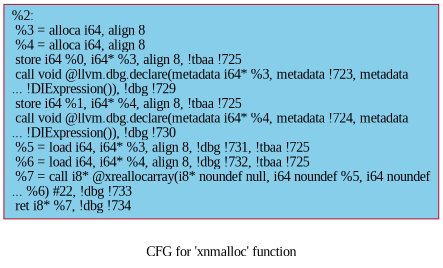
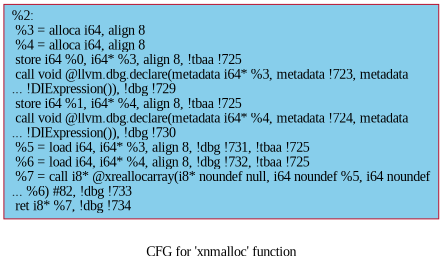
  digraph {
    label="CFG for 'xnmalloc' function"
    fontname="Liberation Serif"
-   n1 [color="#b70d28ff" fillcolor=skyblue label="{%2:\l  %3 = alloca i64, align 8\l  %4 = alloca i64, align 8\l  store i64 %0, i64* %3, align 8, !tbaa !725\l  call void @llvm.dbg.declare(metadata i64* %3, metadata !723, metadata\l... !DIExpression()), !dbg !729\l  store i64 %1, i64* %4, align 8, !tbaa !725\l  call void @llvm.dbg.declare(metadata i64* %4, metadata !724, metadata\l... !DIExpression()), !dbg !730\l  %5 = load i64, i64* %3, align 8, !dbg !731, !tbaa !725\l  %6 = load i64, i64* %4, align 8, !dbg !732, !tbaa !725\l  %7 = call i8* @xreallocarray(i8* noundef null, i64 noundef %5, i64 noundef\l... %6) #22, !dbg !733\l  ret i8* %7, !dbg !734\l}" shape=record style=filled fontname="Liberation Serif"]
+   n1 [color="#b70d28ff" fillcolor=skyblue label="{%2:\l  %3 = alloca i64, align 8\l  %4 = alloca i64, align 8\l  store i64 %0, i64* %3, align 8, !tbaa !725\l  call void @llvm.dbg.declare(metadata i64* %3, metadata !723, metadata\l... !DIExpression()), !dbg !729\l  store i64 %1, i64* %4, align 8, !tbaa !725\l  call void @llvm.dbg.declare(metadata i64* %4, metadata !724, metadata\l... !DIExpression()), !dbg !730\l  %5 = load i64, i64* %3, align 8, !dbg !731, !tbaa !725\l  %6 = load i64, i64* %4, align 8, !dbg !732, !tbaa !725\l  %7 = call i8* @xreallocarray(i8* noundef null, i64 noundef %5, i64 noundef\l... %6) #82, !dbg !733\l  ret i8* %7, !dbg !734\l}" shape=record style=filled fontname="Liberation Serif"]
  }
